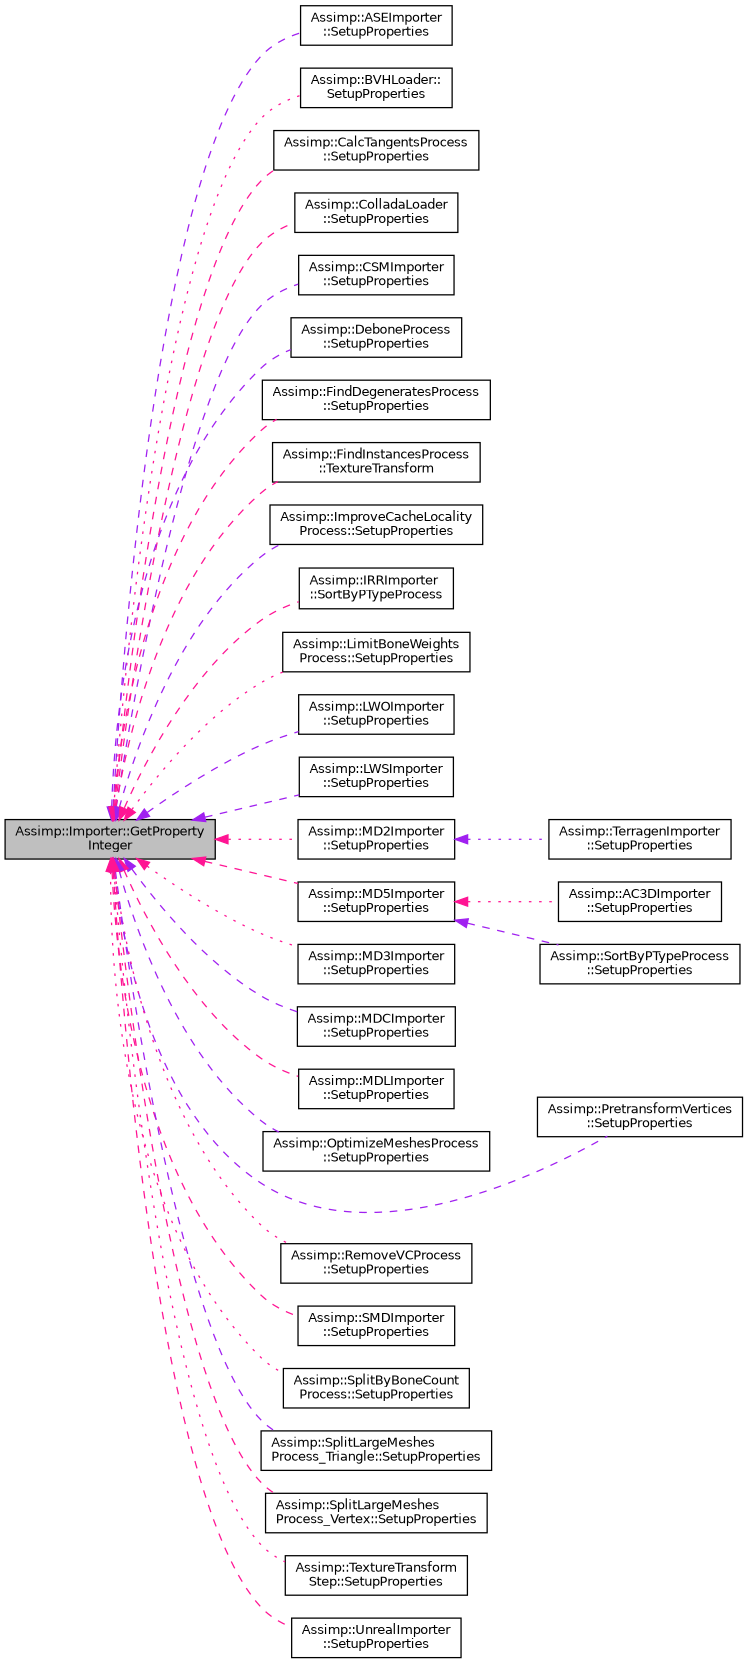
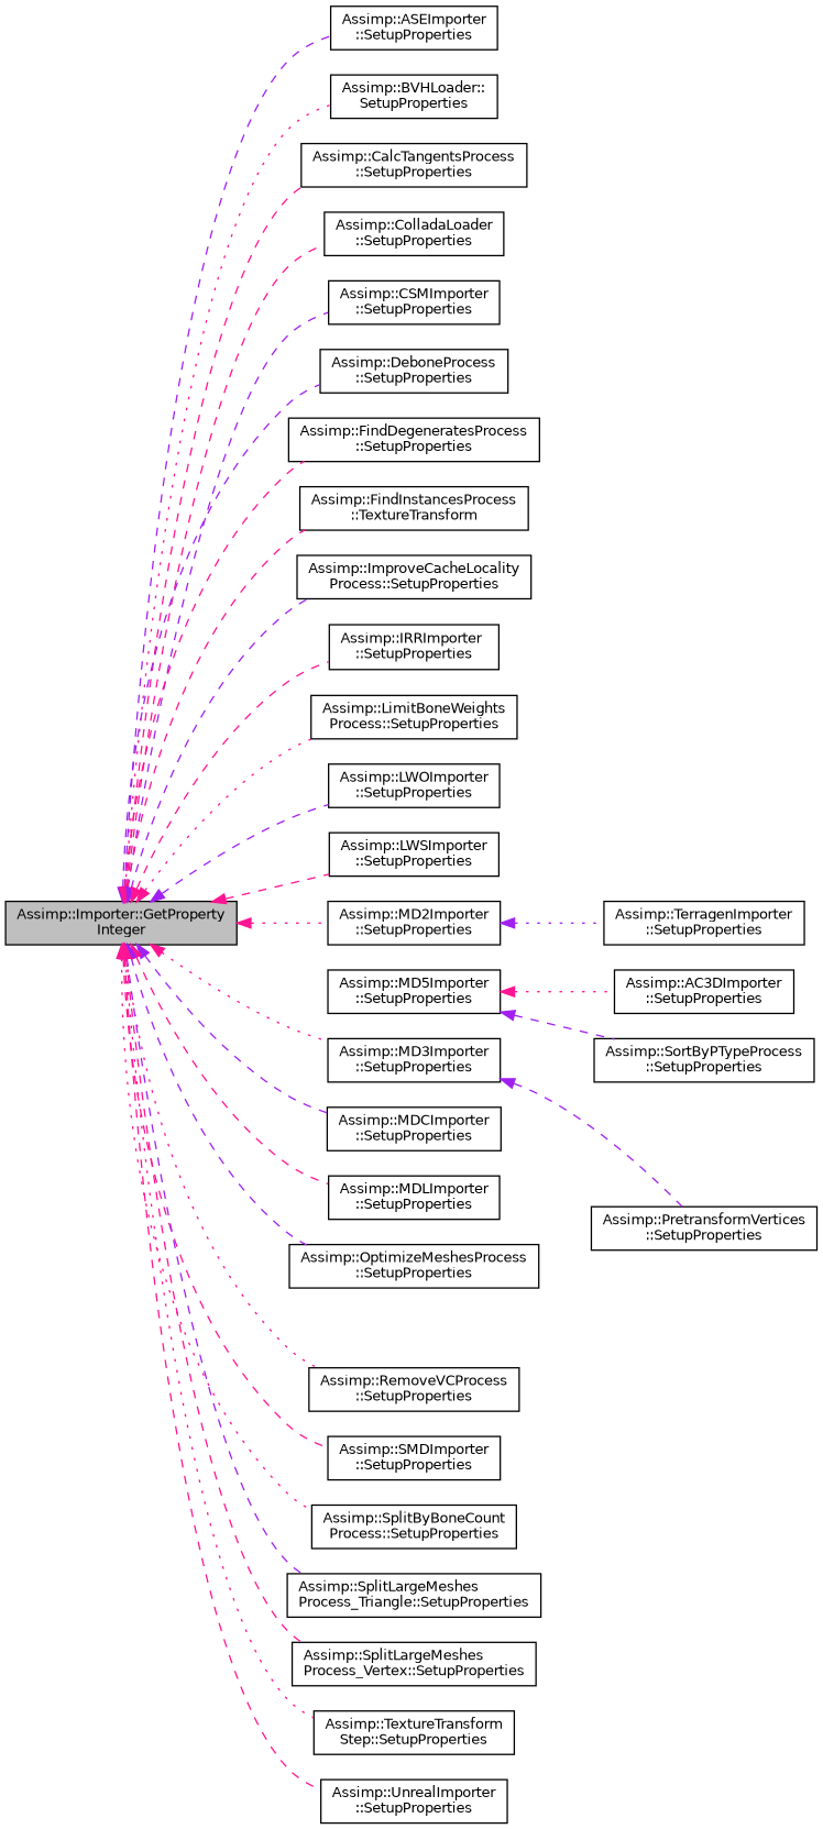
  digraph {
    rankdir=LR
    node [color=black fillcolor=white fontname=Helvetica fontsize=10 shape=record style=filled]
    edge [color=deeppink dir=back fontname=Helvetica fontsize=10 labelfontname=Helvetica labelfontsize=10 style=dashed]
    n1 [fillcolor=grey75 fontcolor=black height=0.2 label="Assimp::Importer::GetProperty\lInteger" width=0.4]
    n2 [height=0.2 label="Assimp::ASEImporter\l::SetupProperties" width=0.4]
    n3 [height=0.2 label="Assimp::BVHLoader::\lSetupProperties" width=0.4]
    n4 [height=0.2 label="Assimp::CalcTangentsProcess\l::SetupProperties" width=0.4]
    n5 [height=0.2 label="Assimp::ColladaLoader\l::SetupProperties" width=0.4]
    n6 [height=0.2 label="Assimp::CSMImporter\l::SetupProperties" width=0.4]
    n7 [height=0.2 label="Assimp::DeboneProcess\l::SetupProperties" width=0.4]
    n8 [height=0.2 label="Assimp::FindDegeneratesProcess\l::SetupProperties" width=0.4]
    n9 [height=0.2 label="Assimp::FindInstancesProcess\l::TextureTransform" width=0.4]
    n10 [height=0.2 label="Assimp::ImproveCacheLocality\lProcess::SetupProperties" width=0.4]
-   n11 [height=0.2 label="Assimp::IRRImporter\l::SortByPTypeProcess" width=0.4]
+   n11 [height=0.2 label="Assimp::IRRImporter\l::SetupProperties" width=0.4]
    n12 [height=0.2 label="Assimp::LimitBoneWeights\lProcess::SetupProperties" width=0.4]
    n13 [height=0.2 label="Assimp::LWOImporter\l::SetupProperties" width=0.4]
    n14 [height=0.2 label="Assimp::LWSImporter\l::SetupProperties" width=0.4]
    n15 [height=0.2 label="Assimp::MD2Importer\l::SetupProperties" width=0.4]
    n16 [height=0.2 label="Assimp::MD3Importer\l::SetupProperties" width=0.4]
    n17 [height=0.2 label="Assimp::MD5Importer\l::SetupProperties" width=0.4]
    n18 [height=0.2 label="Assimp::MDCImporter\l::SetupProperties" width=0.4]
    n19 [height=0.2 label="Assimp::MDLImporter\l::SetupProperties" width=0.4]
    n20 [height=0.2 label="Assimp::OptimizeMeshesProcess\l::SetupProperties" width=0.4]
    n21 [height=0.2 label="Assimp::PretransformVertices\l::SetupProperties" width=0.4]
    n22 [height=0.2 label="Assimp::RemoveVCProcess\l::SetupProperties" width=0.4]
    n23 [height=0.2 label="Assimp::SMDImporter\l::SetupProperties" width=0.4]
    n24 [height=0.2 label="Assimp::SplitByBoneCount\lProcess::SetupProperties" width=0.4]
    n25 [height=0.2 label="Assimp::SplitLargeMeshes\lProcess_Triangle::SetupProperties" width=0.4]
    n26 [height=0.2 label="Assimp::SplitLargeMeshes\lProcess_Vertex::SetupProperties" width=0.4]
    n27 [height=0.2 label="Assimp::TextureTransform\lStep::SetupProperties" width=0.4]
    n28 [height=0.2 label="Assimp::UnrealImporter\l::SetupProperties" width=0.4]
    n29 [height=0.2 label="Assimp::AC3DImporter\l::SetupProperties" width=0.4]
    n30 [height=0.2 label="Assimp::TerragenImporter\l::SetupProperties" width=0.4]
    n31 [height=0.2 label="Assimp::SortByPTypeProcess\l::SetupProperties" width=0.4]
    n1 -> n2 [color=purple]
    n1 -> n3 [style=dotted]
    n1 -> n4
    n1 -> n5
    n1 -> n6 [color=purple]
    n1 -> n7 [color=purple]
    n1 -> n8
    n1 -> n9
    n1 -> n10 [color=purple]
    n1 -> n11
    n1 -> n12 [style=dotted]
    n1 -> n13 [color=purple]
-   n1 -> n14 [color=purple]
+   n1 -> n14
    n1 -> n15 [style=dotted]
    n1 -> n16 [style=dotted]
-   n1 -> n17
    n1 -> n18 [color=purple]
    n1 -> n19
    n1 -> n20 [color=purple]
-   n1 -> n21 [color=purple]
+   n16 -> n21 [color=purple]
    n1 -> n22 [style=dotted]
    n1 -> n23
    n1 -> n24 [style=dotted]
    n1 -> n25 [color=purple]
    n1 -> n26
    n1 -> n27 [style=dotted]
    n1 -> n28
    n15 -> n30 [color=purple style=dotted]
    n17 -> n29 [style=dotted]
    n17 -> n31 [color=purple]
  }
